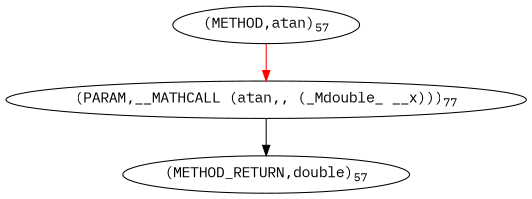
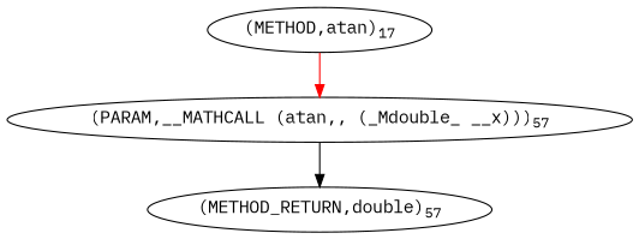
  digraph {
    fontname="IBM Plex Mono"
    node [fontname="IBM Plex Mono"]
    edge [fontname="IBM Plex Mono"]
-   n1 [label=<(METHOD,atan)<SUB>57</SUB>>]
-   n2 [label=<(PARAM,__MATHCALL (atan,, (_Mdouble_ __x)))<SUB>77</SUB>>]
+   n1 [label=<(METHOD,atan)<SUB>17</SUB>>]
+   n2 [label=<(PARAM,__MATHCALL (atan,, (_Mdouble_ __x)))<SUB>57</SUB>>]
    n3 [label=<(METHOD_RETURN,double)<SUB>57</SUB>>]
    n1 -> n2 [color=red]
    n2 -> n3 [color=black]
  }
